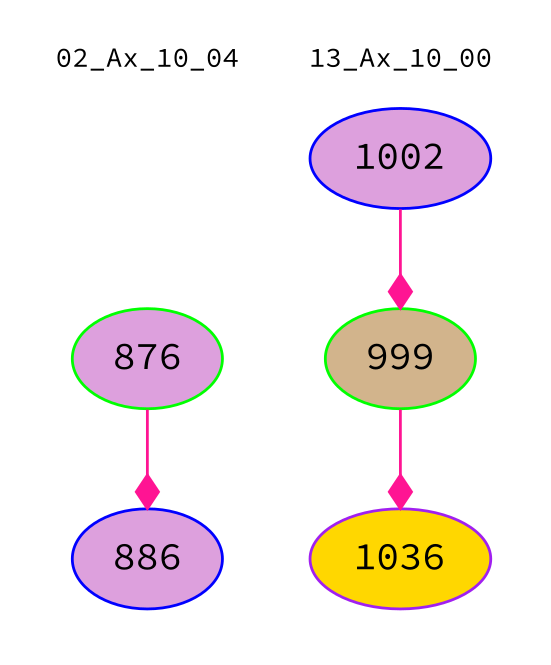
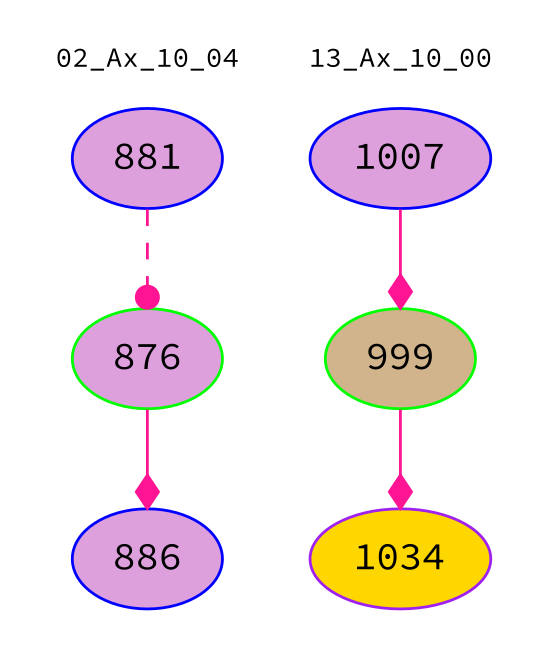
  digraph {
    fontname="Source Code Pro"
    node [color=blue fillcolor=plum fontname="Source Code Pro" style=filled]
    edge [arrowhead=diamond color=deeppink fontname="Source Code Pro" style=solid]
+   n1 [label=881]
    n2 [color=green label=876]
    n3 [label=886]
-   n4 [label=1002]
+   n4 [label=1007]
    n5 [color=green fillcolor=tan label=999]
-   n6 [color=purple fillcolor=gold label=1036]
+   n6 [color=purple fillcolor=gold label=1034]
    subgraph cluster_1 {
      color=white
      fontsize=10
      label="02_Ax_10_04"
+     n1
      n2
      n3
    }
    subgraph cluster_2 {
      color=white
      fontsize=10
      label="13_Ax_10_00"
      n4
      n5
      n6
    }
+   n1 -> n2 [arrowhead=dot style=dashed]
    n2 -> n3
    n4 -> n5
    n5 -> n6
  }
